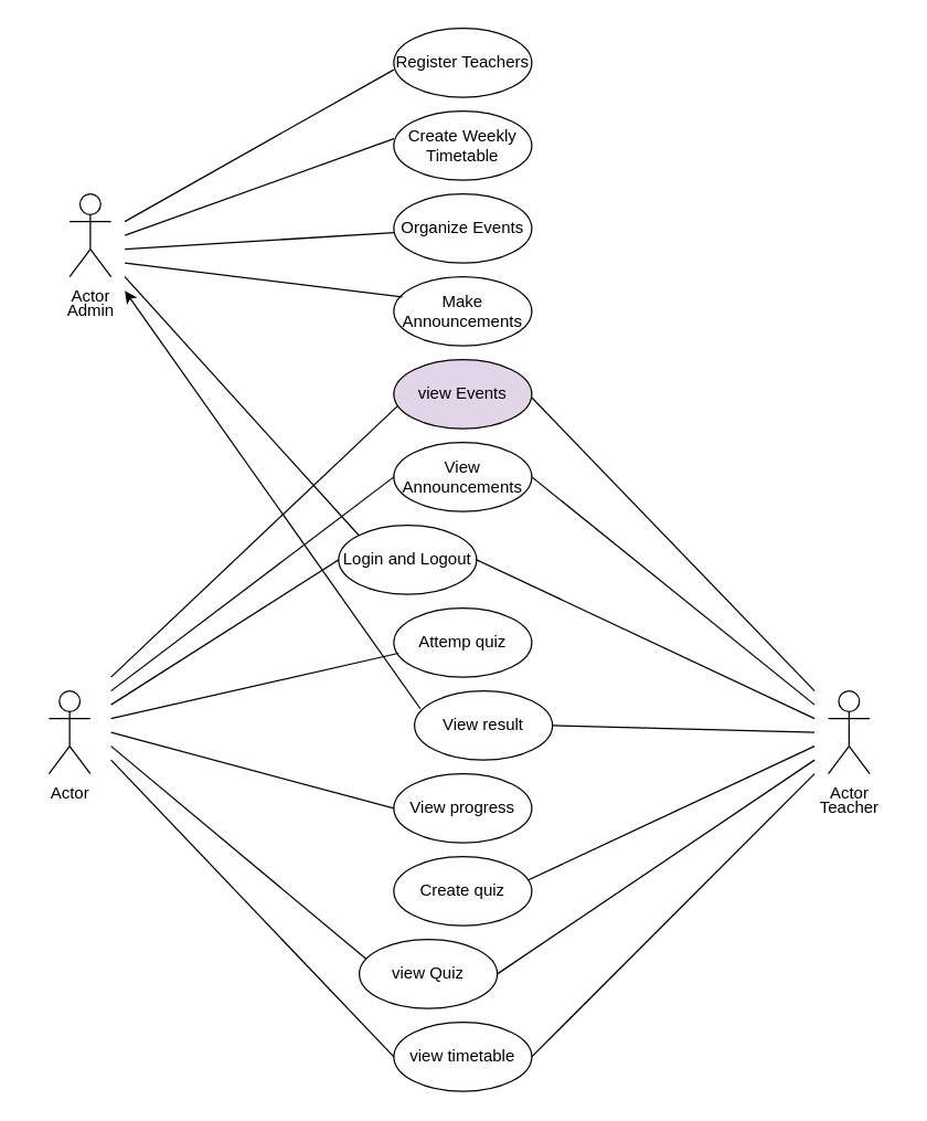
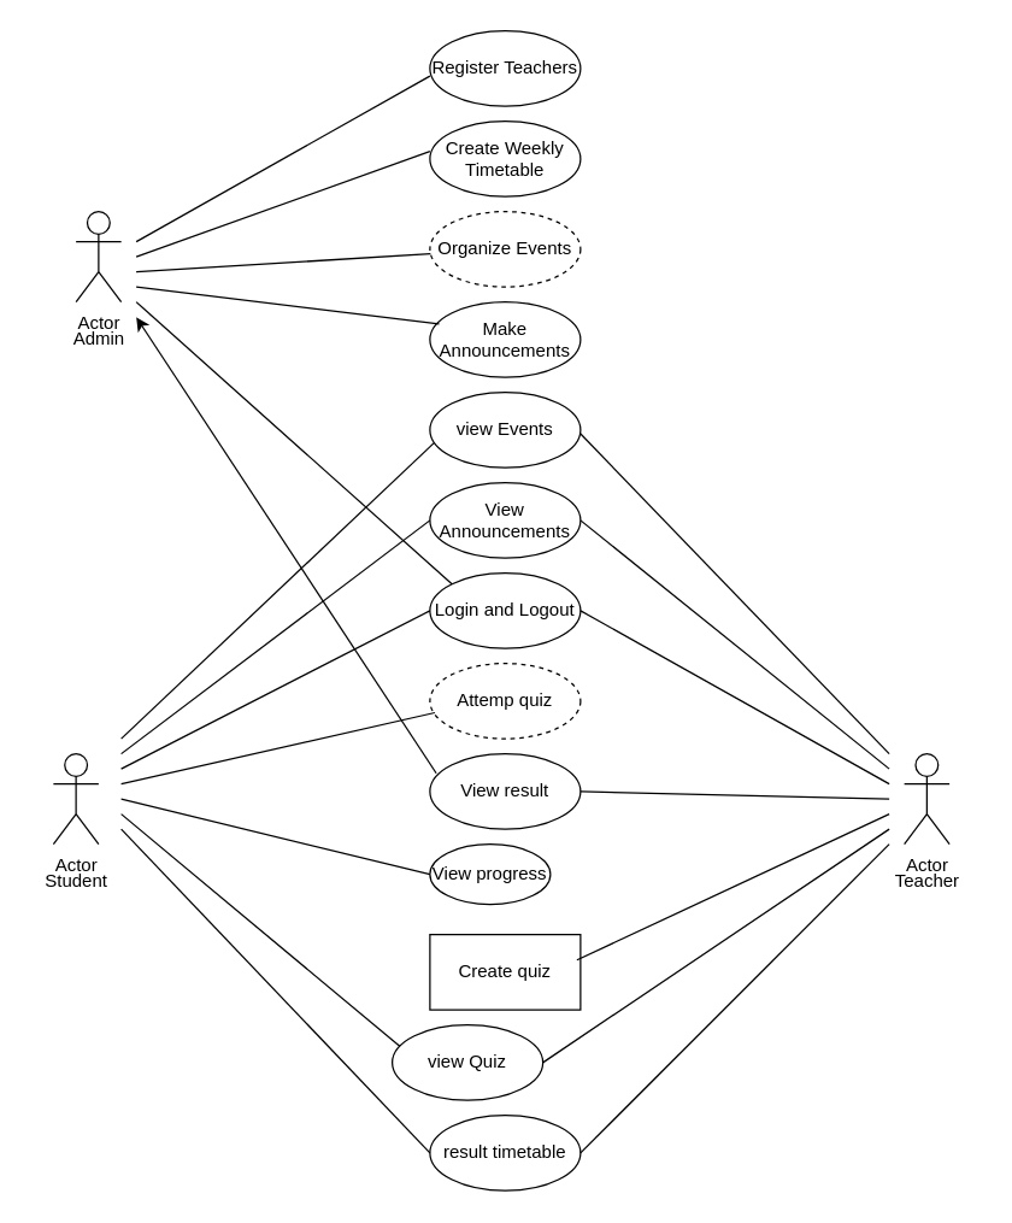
  <mxCell id="0" />
  <mxCell id="1" parent="0" />
- <mxCell id="2" value="Login and Logout" style="ellipse;whiteSpace=wrap;html=1;" vertex="1" parent="1"><mxGeometry x="245" y="380" width="100" height="50" as="geometry" /></mxCell>
+ <mxCell id="2" value="Login and Logout" style="ellipse;whiteSpace=wrap;html=1;" vertex="1" parent="1"><mxGeometry x="285" y="380" width="100" height="50" as="geometry" /></mxCell>
  <mxCell id="3" value="Actor" style="shape=umlActor;verticalLabelPosition=bottom;verticalAlign=top;html=1;outlineConnect=0;" vertex="1" parent="1"><mxGeometry x="35" y="500" width="30" height="60" as="geometry" /></mxCell>
- <mxCell id="5" value="Attemp quiz" style="ellipse;whiteSpace=wrap;html=1;" vertex="1" parent="1"><mxGeometry x="285" y="440" width="100" height="50" as="geometry" /></mxCell>
- <mxCell id="6" value="View result" style="ellipse;whiteSpace=wrap;html=1;" vertex="1" parent="1"><mxGeometry x="300" y="500" width="100" height="50" as="geometry" /></mxCell>
- <mxCell id="7" value="View progress" style="ellipse;whiteSpace=wrap;html=1;" vertex="1" parent="1"><mxGeometry x="285" y="560" width="100" height="50" as="geometry" /></mxCell>
+ <mxCell id="4" value="Student" style="text;html=1;align=center;verticalAlign=middle;resizable=0;points=[];autosize=1;strokeColor=none;fillColor=none;" vertex="1" parent="1"><mxGeometry x="20" y="570" width="60" height="30" as="geometry" /></mxCell>
+ <mxCell id="5" value="Attemp quiz" style="ellipse;whiteSpace=wrap;html=1;dashed=1;" vertex="1" parent="1"><mxGeometry x="285" y="440" width="100" height="50" as="geometry" /></mxCell>
+ <mxCell id="6" value="View result" style="ellipse;whiteSpace=wrap;html=1;" vertex="1" parent="1"><mxGeometry x="285" y="500" width="100" height="50" as="geometry" /></mxCell>
+ <mxCell id="7" value="View progress" style="ellipse;whiteSpace=wrap;html=1;" vertex="1" parent="1"><mxGeometry x="285" y="560" width="80" height="40" as="geometry" /></mxCell>
  <mxCell id="8" value="Actor" style="shape=umlActor;verticalLabelPosition=bottom;verticalAlign=top;html=1;outlineConnect=0;" vertex="1" parent="1"><mxGeometry x="600" y="500" width="30" height="60" as="geometry" /></mxCell>
  <mxCell id="9" value="Teacher" style="text;html=1;align=center;verticalAlign=middle;resizable=0;points=[];autosize=1;strokeColor=none;fillColor=none;" vertex="1" parent="1"><mxGeometry x="580" y="570" width="70" height="30" as="geometry" /></mxCell>
- <mxCell id="10" value="Create quiz" style="ellipse;whiteSpace=wrap;html=1;" vertex="1" parent="1"><mxGeometry x="285" y="620" width="100" height="50" as="geometry" /></mxCell>
- <mxCell id="11" value="view timetable" style="ellipse;whiteSpace=wrap;html=1;" vertex="1" parent="1"><mxGeometry x="285" y="740" width="100" height="50" as="geometry" /></mxCell>
+ <mxCell id="10" value="Create quiz" style="whiteSpace=wrap;html=1;rounded=0;" vertex="1" parent="1"><mxGeometry x="285" y="620" width="100" height="50" as="geometry" /></mxCell>
+ <mxCell id="11" value="result timetable" style="ellipse;whiteSpace=wrap;html=1;" vertex="1" parent="1"><mxGeometry x="285" y="740" width="100" height="50" as="geometry" /></mxCell>
  <mxCell id="12" value="view Quiz" style="ellipse;whiteSpace=wrap;html=1;" vertex="1" parent="1"><mxGeometry x="260" y="680" width="100" height="50" as="geometry" /></mxCell>
  <mxCell id="13" value="" style="endArrow=none;html=1;rounded=0;exitX=0;exitY=0.5;exitDx=0;exitDy=0;" edge="1" parent="1" source="2"><mxGeometry width="50" height="50" relative="1" as="geometry"><mxPoint x="425" y="830" as="sourcePoint" /><mxPoint x="80" y="510" as="targetPoint" /></mxGeometry></mxCell>
  <mxCell id="14" value="" style="endArrow=none;html=1;rounded=0;exitX=0;exitY=0.5;exitDx=0;exitDy=0;" edge="1" parent="1" source="11"><mxGeometry width="50" height="50" relative="1" as="geometry"><mxPoint x="295" y="715" as="sourcePoint" /><mxPoint x="80" y="550" as="targetPoint" /></mxGeometry></mxCell>
  <mxCell id="15" value="" style="endArrow=none;html=1;rounded=0;exitX=1;exitY=0.5;exitDx=0;exitDy=0;" edge="1" parent="1" source="11"><mxGeometry width="50" height="50" relative="1" as="geometry"><mxPoint x="405" y="700" as="sourcePoint" /><mxPoint x="590" y="560" as="targetPoint" /></mxGeometry></mxCell>
  <mxCell id="16" value="" style="endArrow=none;html=1;rounded=0;exitX=0;exitY=0.5;exitDx=0;exitDy=0;" edge="1" parent="1" source="7"><mxGeometry width="50" height="50" relative="1" as="geometry"><mxPoint x="405" y="610" as="sourcePoint" /><mxPoint x="80" y="530" as="targetPoint" /></mxGeometry></mxCell>
  <mxCell id="17" value="" style="endArrow=none;html=1;rounded=0;exitX=1;exitY=0.5;exitDx=0;exitDy=0;" edge="1" parent="1" source="12"><mxGeometry width="50" height="50" relative="1" as="geometry"><mxPoint x="405" y="640" as="sourcePoint" /><mxPoint x="590" y="550" as="targetPoint" /></mxGeometry></mxCell>
  <mxCell id="18" value="" style="endArrow=none;html=1;rounded=0;exitX=0.976;exitY=0.338;exitDx=0;exitDy=0;exitPerimeter=0;" edge="1" parent="1" source="10"><mxGeometry width="50" height="50" relative="1" as="geometry"><mxPoint x="405" y="640" as="sourcePoint" /><mxPoint x="590" y="540" as="targetPoint" /></mxGeometry></mxCell>
  <mxCell id="19" value="" style="endArrow=none;html=1;rounded=0;entryX=1;entryY=0.5;entryDx=0;entryDy=0;" edge="1" parent="1" target="6"><mxGeometry width="50" height="50" relative="1" as="geometry"><mxPoint x="590" y="530" as="sourcePoint" /><mxPoint x="455" y="590" as="targetPoint" /></mxGeometry></mxCell>
  <mxCell id="20" value="" style="endArrow=none;html=1;rounded=0;entryX=0.033;entryY=0.654;entryDx=0;entryDy=0;entryPerimeter=0;" edge="1" parent="1" target="5"><mxGeometry width="50" height="50" relative="1" as="geometry"><mxPoint x="80" y="520" as="sourcePoint" /><mxPoint x="455" y="590" as="targetPoint" /></mxGeometry></mxCell>
  <mxCell id="21" value="" style="endArrow=none;html=1;rounded=0;exitX=0.049;exitY=0.283;exitDx=0;exitDy=0;exitPerimeter=0;" edge="1" parent="1" source="12"><mxGeometry width="50" height="50" relative="1" as="geometry"><mxPoint x="405" y="640" as="sourcePoint" /><mxPoint x="80" y="540" as="targetPoint" /></mxGeometry></mxCell>
  <mxCell id="22" value="" style="endArrow=none;html=1;rounded=0;exitX=1;exitY=0.5;exitDx=0;exitDy=0;" edge="1" parent="1" source="2"><mxGeometry width="50" height="50" relative="1" as="geometry"><mxPoint x="405" y="640" as="sourcePoint" /><mxPoint x="590" y="520" as="targetPoint" /></mxGeometry></mxCell>
  <mxCell id="23" value="Actor" style="shape=umlActor;verticalLabelPosition=bottom;verticalAlign=top;html=1;outlineConnect=0;" vertex="1" parent="1"><mxGeometry x="50" y="140" width="30" height="60" as="geometry" /></mxCell>
  <mxCell id="24" value="Admin" style="text;html=1;align=center;verticalAlign=middle;resizable=0;points=[];autosize=1;strokeColor=none;fillColor=none;" vertex="1" parent="1"><mxGeometry x="35" y="210" width="60" height="30" as="geometry" /></mxCell>
  <mxCell id="25" value="Make Announcements" style="ellipse;whiteSpace=wrap;html=1;" vertex="1" parent="1"><mxGeometry x="285" y="200" width="100" height="50" as="geometry" /></mxCell>
- <mxCell id="26" value="Organize Events" style="ellipse;whiteSpace=wrap;html=1;" vertex="1" parent="1"><mxGeometry x="285" y="140" width="100" height="50" as="geometry" /></mxCell>
+ <mxCell id="26" value="Organize Events" style="ellipse;whiteSpace=wrap;html=1;dashed=1;" vertex="1" parent="1"><mxGeometry x="285" y="140" width="100" height="50" as="geometry" /></mxCell>
  <mxCell id="27" value="Create Weekly Timetable" style="ellipse;whiteSpace=wrap;html=1;" vertex="1" parent="1"><mxGeometry x="285" y="80" width="100" height="50" as="geometry" /></mxCell>
  <mxCell id="28" value="" style="endArrow=none;html=1;rounded=0;exitX=0;exitY=0.5;exitDx=0;exitDy=0;" edge="1" parent="1"><mxGeometry width="50" height="50" relative="1" as="geometry"><mxPoint x="285" y="100" as="sourcePoint" /><mxPoint x="90" y="170" as="targetPoint" /></mxGeometry></mxCell>
  <mxCell id="29" value="" style="endArrow=none;html=1;rounded=0;" edge="1" parent="1" source="26"><mxGeometry width="50" height="50" relative="1" as="geometry"><mxPoint x="285" y="110" as="sourcePoint" /><mxPoint x="90" y="180" as="targetPoint" /></mxGeometry></mxCell>
  <mxCell id="30" value="" style="endArrow=none;html=1;rounded=0;exitX=0.061;exitY=0.292;exitDx=0;exitDy=0;exitPerimeter=0;" edge="1" parent="1" source="25"><mxGeometry width="50" height="50" relative="1" as="geometry"><mxPoint x="285" y="174" as="sourcePoint" /><mxPoint x="90" y="190" as="targetPoint" /></mxGeometry></mxCell>
  <mxCell id="31" value="" style="endArrow=none;html=1;rounded=0;exitX=0;exitY=0;exitDx=0;exitDy=0;" edge="1" parent="1" source="2"><mxGeometry width="50" height="50" relative="1" as="geometry"><mxPoint x="291" y="230" as="sourcePoint" /><mxPoint x="90" y="200" as="targetPoint" /></mxGeometry></mxCell>
  <mxCell id="32" value="Register Teachers" style="ellipse;whiteSpace=wrap;html=1;" vertex="1" parent="1"><mxGeometry x="285" y="20" width="100" height="50" as="geometry" /></mxCell>
  <mxCell id="33" value="" style="endArrow=none;html=1;rounded=0;exitX=0;exitY=0.5;exitDx=0;exitDy=0;" edge="1" parent="1"><mxGeometry width="50" height="50" relative="1" as="geometry"><mxPoint x="285" y="50" as="sourcePoint" /><mxPoint x="90" y="160" as="targetPoint" /></mxGeometry></mxCell>
  <mxCell id="34" value="" style="endArrow=classic;html=1;rounded=0;exitX=0.042;exitY=0.258;exitDx=0;exitDy=0;entryX=0.917;entryY=0.006;entryDx=0;entryDy=0;entryPerimeter=0;exitPerimeter=0;" edge="1" parent="1" source="6" target="24"><mxGeometry width="50" height="50" relative="1" as="geometry"><mxPoint x="309" y="278" as="sourcePoint" /><mxPoint x="190" y="195" as="targetPoint" /></mxGeometry></mxCell>
- <mxCell id="35" value="view Events" style="ellipse;whiteSpace=wrap;html=1;fillColor=#e1d5e7;" vertex="1" parent="1"><mxGeometry x="285" y="260" width="100" height="50" as="geometry" /></mxCell>
+ <mxCell id="35" value="view Events" style="ellipse;whiteSpace=wrap;html=1;" vertex="1" parent="1"><mxGeometry x="285" y="260" width="100" height="50" as="geometry" /></mxCell>
  <mxCell id="36" value="View Announcements" style="ellipse;whiteSpace=wrap;html=1;" vertex="1" parent="1"><mxGeometry x="285" y="320" width="100" height="50" as="geometry" /></mxCell>
  <mxCell id="37" value="" style="endArrow=none;html=1;rounded=0;exitX=0;exitY=0.5;exitDx=0;exitDy=0;" edge="1" parent="1" source="36"><mxGeometry width="50" height="50" relative="1" as="geometry"><mxPoint x="285" y="395" as="sourcePoint" /><mxPoint x="80" y="500" as="targetPoint" /></mxGeometry></mxCell>
  <mxCell id="38" value="" style="endArrow=none;html=1;rounded=0;exitX=0.027;exitY=0.672;exitDx=0;exitDy=0;exitPerimeter=0;" edge="1" parent="1" source="35"><mxGeometry width="50" height="50" relative="1" as="geometry"><mxPoint x="290" y="290" as="sourcePoint" /><mxPoint x="80" y="490" as="targetPoint" /></mxGeometry></mxCell>
  <mxCell id="39" value="" style="endArrow=none;html=1;rounded=0;exitX=1;exitY=0.5;exitDx=0;exitDy=0;" edge="1" parent="1" source="36"><mxGeometry width="50" height="50" relative="1" as="geometry"><mxPoint x="395" y="415" as="sourcePoint" /><mxPoint x="590" y="510" as="targetPoint" /></mxGeometry></mxCell>
  <mxCell id="40" value="" style="endArrow=none;html=1;rounded=0;exitX=1;exitY=0.5;exitDx=0;exitDy=0;" edge="1" parent="1"><mxGeometry width="50" height="50" relative="1" as="geometry"><mxPoint x="385" y="287.5" as="sourcePoint" /><mxPoint x="590" y="500" as="targetPoint" /></mxGeometry></mxCell>
